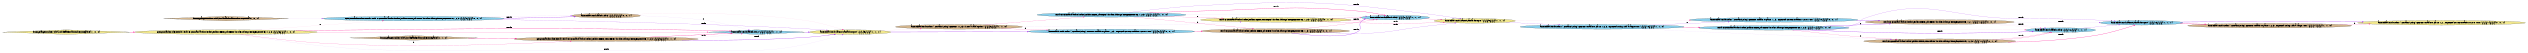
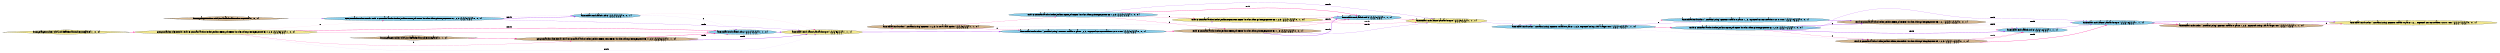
  digraph {
    rankdir=LR
    node [fillcolor=skyblue shape=ellipse style=filled]
    edge [color=deeppink style=solid]
    n1 [label="assertThat(result,hasNoStandardOutput())@@@13@@@['1', '1', '1']"]
    n2 [fillcolor=khaki label="assertThat(result.stderr(),containsString(\"ERROR: Unable to parse '1,2,,', expected correct notation M,N or M-N\"))@@@14@@@['0', '0', '1']"]
    n3 [fillcolor=tan label="assertThat(result.stderr(),containsString(\"ERROR: Unable to parse '1,2,-3', expected string with a range M-N\"))@@@14@@@['1', '1', '0']"]
    n4 [label="result = command.authorizedTo(Jenkins.READ,Job.READ).invokeWithArgs(PROJECT_NAME,\"1,2,-3\")@@@11@@@['1', '0', '0']"]
    n5 [fillcolor=tan label="result = command.authorizedTo(Jenkins.READ,Item.READ).invokeWithArgs(PROJECT_NAME,\"1,2,-3\")@@@11@@@['0', '1', '0']"]
    n6 [fillcolor=tan label="result = command.authorizedTo(Jenkins.READ,Job.READ).invokeWithArgs(PROJECT_NAME,\"1,2,,\")@@@11@@@['0', '0', '1']"]
    n7 [label="assertThat(result,failedWith(3))@@@12@@@['1', '1', '1']"]
    n8 [fillcolor=tan label="result = command.authorizedTo(Jenkins.READ,Job.READ).invokeWithArgs(PROJECT_NAME,\"1,,,3\")@@@7@@@['0', '0', '1']"]
    n9 [label="assertThat(result,failedWith(3))@@@8@@@['1', '1', '1']"]
    n10 [fillcolor=khaki label="assertThat(result,hasNoStandardOutput())@@@9@@@['1', '1', '1']"]
    n11 [label="assertThat(result.stderr(),containsString(\"ERROR: Unable to parse '1,,,3', expected correct notation M,N or M-N\"))@@@10@@@['0', '0', '1']"]
    n12 [label="assertThat(result.stderr(),containsString(\"ERROR: Unable to parse '1,-2,3', expected string with a range M-N\"))@@@10@@@['1', '1', '0']"]
    n13 [fillcolor=tan label="dummyRangeNumberMultiShouldFailIfBuildNumberIsNegative['0', '1', '0']" shape=diamond]
    n14 [fillcolor=tan label="CLICommandInvoker.Result result = command.authorizedTo(Jenkins.READ,Item.READ).invokeWithArgs(PROJECT_NAME,\"-1,2,3\")@@@3@@@['0', '1', '0']"]
    n15 [fillcolor=khaki label="assertThat(result,hasNoStandardOutput())@@@5@@@['1', '1', '1']"]
-   n16 [label="assertThat(result,failedWith(2))@@@4@@@['1', '1', '0']" shape=diamond]
-   n17 [fillcolor=tan label="assertThat(result,failedWith(3))@@@4@@@['0', '0', '1']"]
+   n16 [label="assertThat(result,failedWith(2))@@@4@@@['1', '1', '0']"]
+   n17 [label="assertThat(result,failedWith(3))@@@4@@@['0', '0', '1']"]
    n18 [fillcolor=tan label="assertThat(result.stderr(),containsString(\"ERROR: \"-1,2,3\" is not a valid option\"))@@@6@@@['1', '1', '0']"]
    n19 [label="assertThat(result.stderr(),containsString(\"ERROR: Unable to parse ',,2,3', expected correct notation M,N or M-N\"))@@@6@@@['0', '0', '1']"]
    n20 [fillcolor=khaki label="result = command.authorizedTo(Jenkins.READ,Item.READ).invokeWithArgs(PROJECT_NAME,\"1,-2,3\")@@@7@@@['0', '1', '0']"]
    n21 [label="result = command.authorizedTo(Jenkins.READ,Job.READ).invokeWithArgs(PROJECT_NAME,\"1,-2,3\")@@@7@@@['1', '0', '0']"]
    n22 [fillcolor=khaki label="dummyRangeNumberMultiShouldFailIfBuildNumberIsNegative['1', '0', '0']" shape=diamond]
    n23 [fillcolor=khaki label="CLICommandInvoker.Result result = command.authorizedTo(Jenkins.READ,Job.READ).invokeWithArgs(PROJECT_NAME,\"-1,2,3\")@@@3@@@['1', '0', '0']"]
    n24 [label="CLICommandInvoker.Result result = command.authorizedTo(Jenkins.READ,Job.READ).invokeWithArgs(PROJECT_NAME,\",,2,3\")@@@3@@@['0', '0', '1']"]
    n25 [fillcolor=tan label="dummyRangeNumberMultiShouldFailIfBuildNumberIsComma['0', '0', '1']" shape=diamond]
    n1 -> n2 [color=purple style=bold]
    n1 -> n3 [style=bold]
    n3 -> n2 [label=0]
    n4 -> n1 [color=purple label=result]
    n4 -> n5 [label=0]
    n4 -> n6 [color=purple label=0 style=bold]
    n4 -> n7 [style=dotted]
    n4 -> n7 [color=purple label=result style=bold]
    n5 -> n1 [label=result style=bold]
    n5 -> n7 [label=result]
    n5 -> n7
    n6 -> n1 [color=purple label=result style=dotted]
    n6 -> n7 [color=purple label=result style=dotted]
    n6 -> n7 [style=dotted]
    n7 -> n1 [color=purple]
    n8 -> n9 [color=purple label=result style=bold]
    n8 -> n9
    n8 -> n10 [color=purple label=result]
    n9 -> n10
    n10 -> n11 [style=dotted]
    n10 -> n12 [color=purple]
    n11 -> n6 [color=purple style=bold]
    n12 -> n4 [style=bold]
    n12 -> n5 [color=purple style=dotted]
    n12 -> n11 [color=purple label=0]
    n13 -> n14 [style=bold]
    n14 -> n15 [color=purple label=result style=bold]
    n14 -> n16 [style=bold]
    n14 -> n16 [label=result style=dotted]
    n15 -> n18 [style=dotted]
    n15 -> n19 [color=purple style=bold]
    n16 -> n15 [color=purple style=bold]
    n17 -> n15 [style=dotted]
    n17 -> n16 [color=purple label=0 style=dotted]
    n18 -> n19 [label=0]
    n18 -> n20 [color=purple style=dotted]
    n18 -> n21
    n19 -> n8 [style=bold]
    n20 -> n9
    n20 -> n9 [label=result]
    n20 -> n10 [label=result]
    n21 -> n8 [label=0]
    n21 -> n9 [label=result style=bold]
    n21 -> n9 [color=purple style=dotted]
    n21 -> n10 [color=purple label=result]
    n21 -> n20 [label=0]
    n22 -> n23 [style=bold]
    n23 -> n14 [label=0]
    n23 -> n15 [color=purple label=result style=dotted]
    n23 -> n16
    n23 -> n16 [label=result style=bold]
    n23 -> n24 [label=0 style=dotted]
    n24 -> n15 [color=purple label=result]
    n24 -> n17 [color=purple label=result style=bold]
    n24 -> n17 [color=purple style=dotted]
    n25 -> n24 [color=purple style=dotted]
  }
